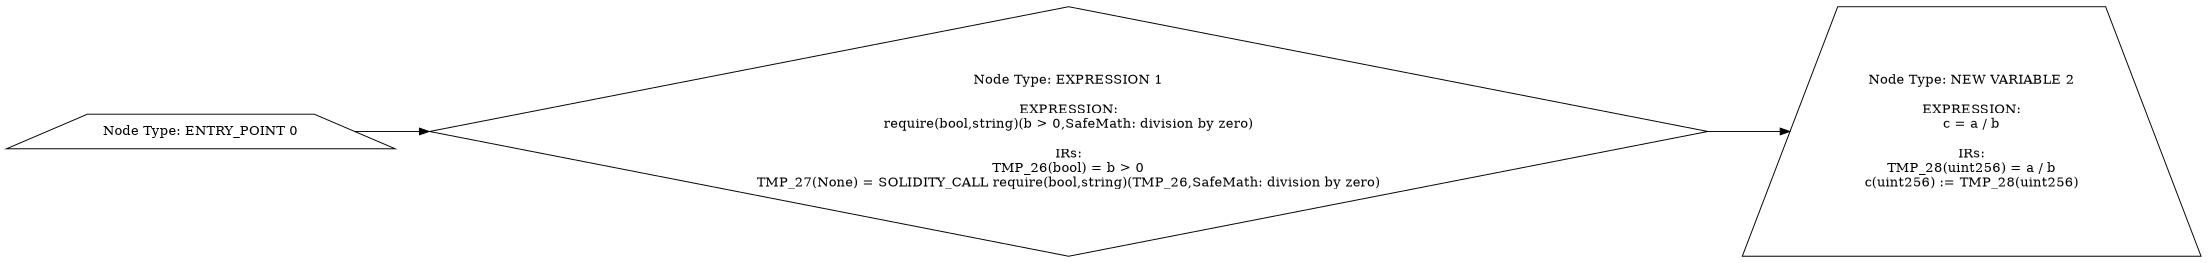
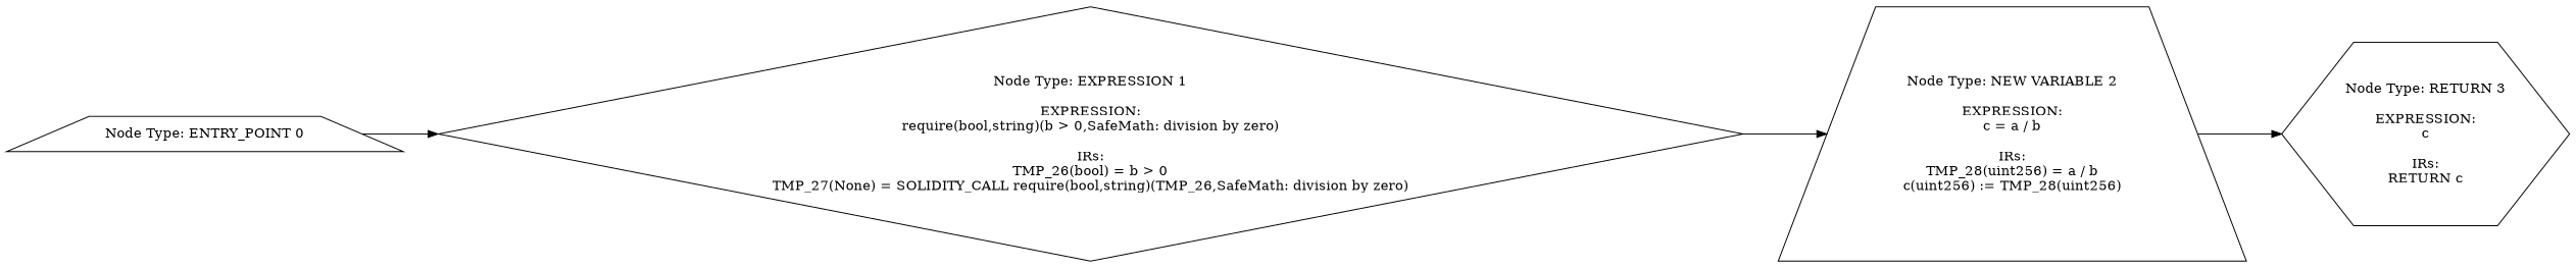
  digraph {
    rankdir=LR
    node [shape=trapezium]
    n1 [label="Node Type: ENTRY_POINT 0\n"]
    n2 [label="Node Type: EXPRESSION 1\n\nEXPRESSION:\nrequire(bool,string)(b > 0,SafeMath: division by zero)\n\nIRs:\nTMP_26(bool) = b > 0\nTMP_27(None) = SOLIDITY_CALL require(bool,string)(TMP_26,SafeMath: division by zero)" shape=diamond]
    n3 [label="Node Type: NEW VARIABLE 2\n\nEXPRESSION:\nc = a / b\n\nIRs:\nTMP_28(uint256) = a / b\nc(uint256) := TMP_28(uint256)"]
+   n4 [label="Node Type: RETURN 3\n\nEXPRESSION:\nc\n\nIRs:\nRETURN c" shape=hexagon]
    n1 -> n2
    n2 -> n3
+   n3 -> n4
  }
